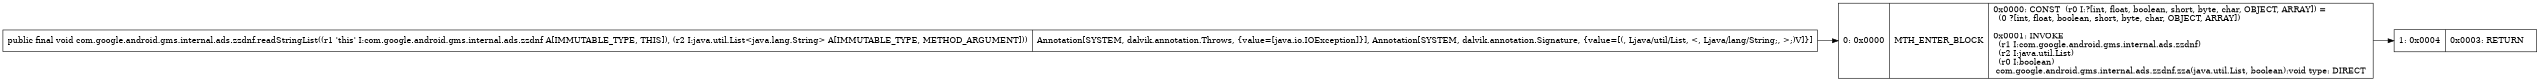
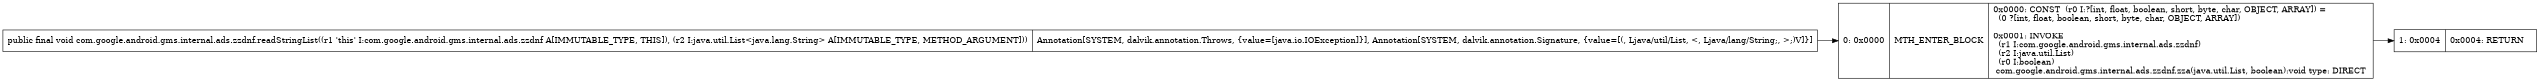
  digraph {
    rankdir=LR
    node [shape=record]
    n1 [label="{0\:\ 0x0000|MTH_ENTER_BLOCK\l|0x0000: CONST  (r0 I:?[int, float, boolean, short, byte, char, OBJECT, ARRAY]) = \l  (0 ?[int, float, boolean, short, byte, char, OBJECT, ARRAY])\l \l0x0001: INVOKE  \l  (r1 I:com.google.android.gms.internal.ads.zzdnf)\l  (r2 I:java.util.List)\l  (r0 I:boolean)\l com.google.android.gms.internal.ads.zzdnf.zza(java.util.List, boolean):void type: DIRECT \l}"]
-   n2 [label="{1\:\ 0x0004|0x0003: RETURN   \l}"]
+   n2 [label="{1\:\ 0x0004|0x0004: RETURN   \l}"]
    n3 [label="{public final void com.google.android.gms.internal.ads.zzdnf.readStringList((r1 'this' I:com.google.android.gms.internal.ads.zzdnf A[IMMUTABLE_TYPE, THIS]), (r2 I:java.util.List\<java.lang.String\> A[IMMUTABLE_TYPE, METHOD_ARGUMENT]))  | Annotation[SYSTEM, dalvik.annotation.Throws, \{value=[java.io.IOException]\}], Annotation[SYSTEM, dalvik.annotation.Signature, \{value=[(, Ljava\/util\/List, \<, Ljava\/lang\/String;, \>;)V]\}]\l}"]
    n1 -> n2
    n3 -> n1
  }
